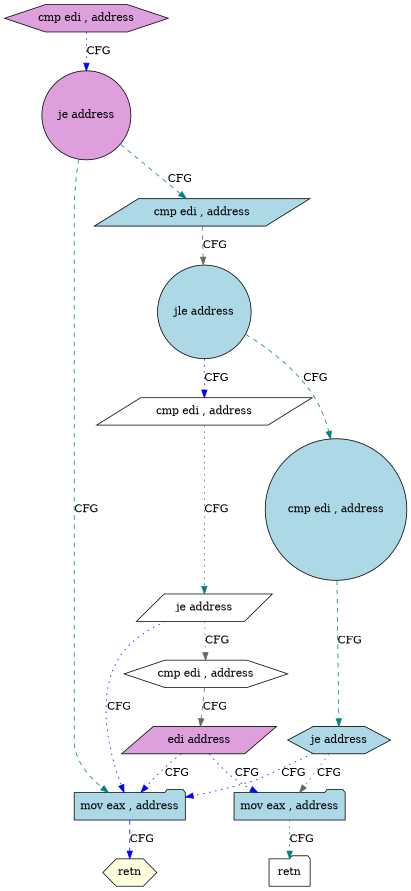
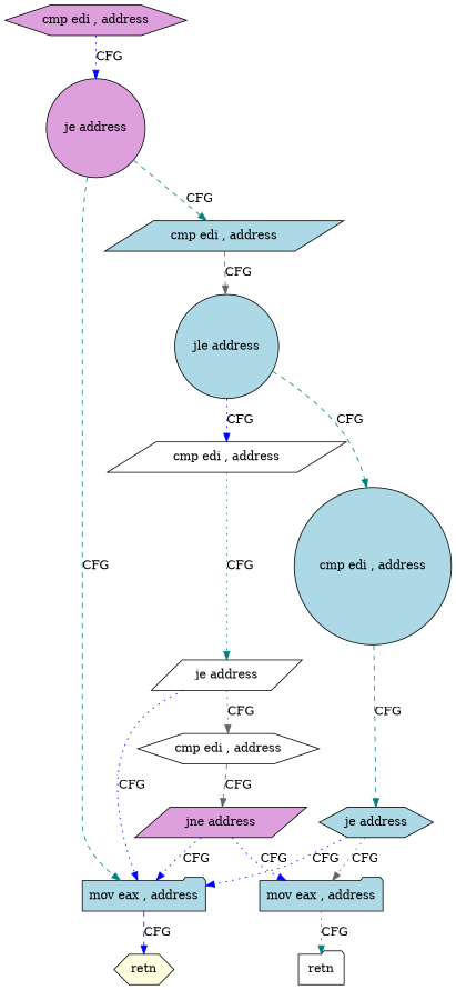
  digraph {
    node [style=filled fillcolor=lightblue shape=hexagon]
    edge [color=blue style=dotted]
    n1 [label="cmp edi , address" fillcolor=plum]
    n2 [label="je address" fillcolor=plum shape=circle]
    n3 [label="mov eax , address" shape=folder]
    n4 [label="cmp edi , address" shape=parallelogram]
    n5 [label=retn fillcolor=lightyellow]
    n6 [label="jle address" shape=circle]
    n7 [label="cmp edi , address" shape=circle]
    n8 [label="cmp edi , address" fillcolor=white shape=parallelogram]
    n9 [label="je address"]
    n10 [label="je address" fillcolor=white shape=parallelogram]
    n11 [label="mov eax , address" shape=folder]
    n12 [label=retn fillcolor=white shape=folder]
    n13 [label="cmp edi , address" fillcolor=white]
-   n14 [label="edi address" fillcolor=plum shape=parallelogram]
+   n14 [label="jne address" fillcolor=plum shape=parallelogram]
    n1 -> n2 [label=CFG]
    n2 -> n3 [label=CFG color=teal style=dashed]
    n2 -> n4 [label=CFG color=teal style=dashed]
    n3 -> n5 [label=CFG style=dashed]
    n4 -> n6 [label=CFG color=gray40 style=dashed]
    n6 -> n7 [label=CFG color=teal style=dashed]
    n6 -> n8 [label=CFG]
    n7 -> n9 [label=CFG color=teal style=dashed]
    n8 -> n10 [label=CFG color=teal]
    n9 -> n3 [label=CFG]
    n9 -> n11 [label=CFG color=gray40]
    n10 -> n3 [label=CFG]
    n10 -> n13 [label=CFG color=gray40]
    n11 -> n12 [label=CFG color=teal]
    n13 -> n14 [label=CFG color=gray40 style=dashed]
    n14 -> n3 [label=CFG]
    n14 -> n11 [label=CFG]
  }
